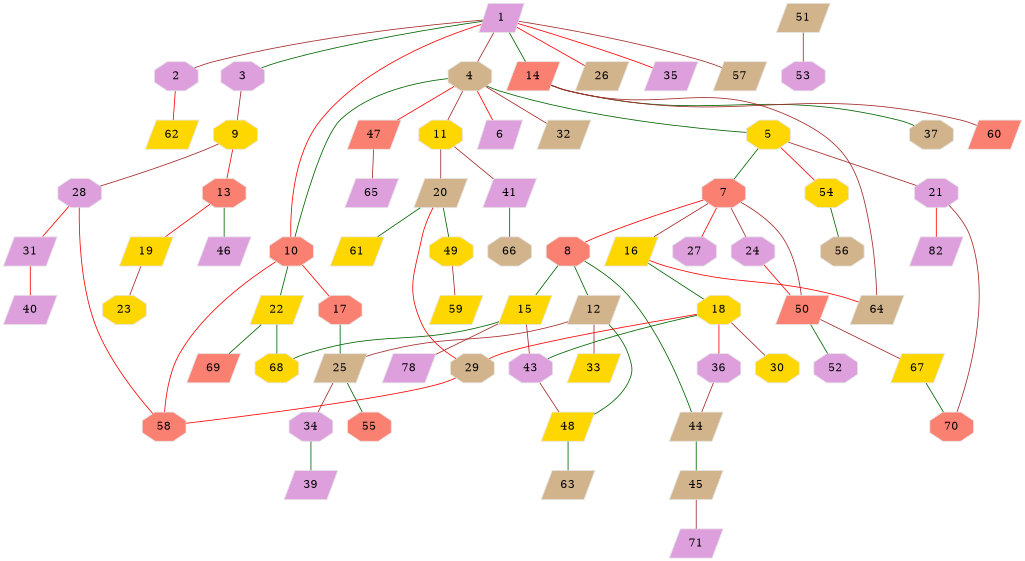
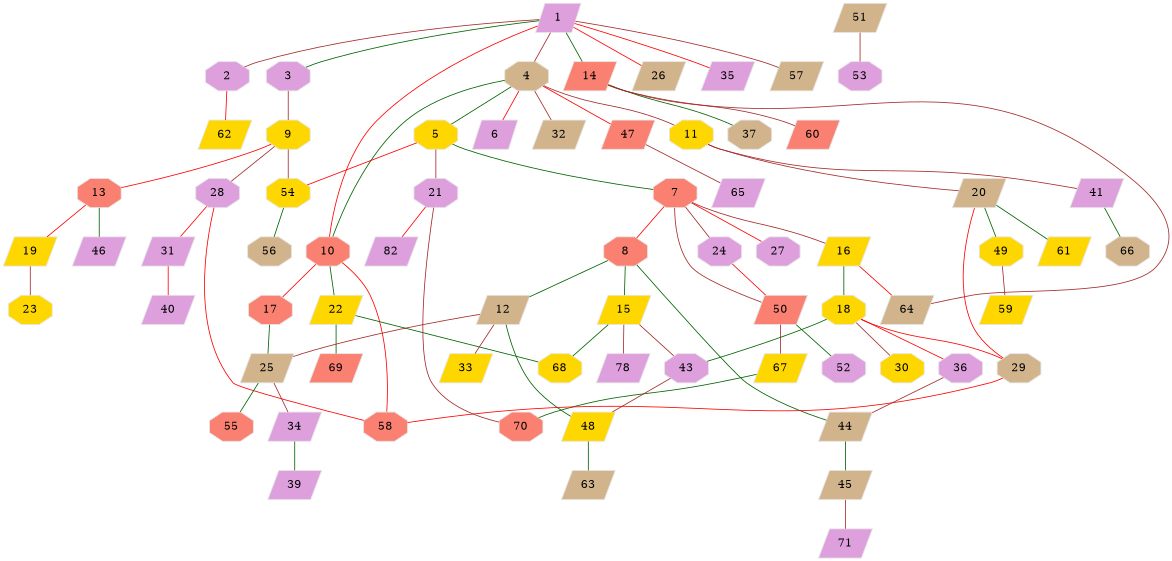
  graph {
    node [color=gray90 fillcolor=plum shape=parallelogram style=filled]
    edge [color=brown]
    2 [shape=octagon]
    1
    3 [shape=octagon]
    4 [fillcolor=tan shape=octagon]
    10 [fillcolor=salmon shape=octagon]
    14 [fillcolor=salmon]
    26 [fillcolor=tan]
    35
    57 [fillcolor=tan]
    62 [fillcolor=gold]
    9 [fillcolor=gold shape=octagon]
    5 [fillcolor=gold shape=octagon]
    6
    11 [fillcolor=gold shape=octagon]
    32 [fillcolor=tan]
    47 [fillcolor=salmon]
    17 [fillcolor=salmon shape=octagon]
    22 [fillcolor=gold]
    58 [fillcolor=salmon shape=octagon]
    37 [fillcolor=tan shape=octagon]
    60 [fillcolor=salmon]
    64 [fillcolor=tan]
    54 [fillcolor=gold shape=octagon]
    13 [fillcolor=salmon shape=octagon]
    28 [shape=octagon]
    7 [fillcolor=salmon shape=octagon]
    21 [shape=octagon]
    20 [fillcolor=tan]
    41
    65
    8 [fillcolor=salmon shape=octagon]
    16 [fillcolor=gold]
    24 [shape=octagon]
    27 [shape=octagon]
    50 [fillcolor=salmon]
    n36 [label=82]
    70 [fillcolor=salmon shape=octagon]
    56 [fillcolor=tan shape=octagon]
    51 [fillcolor=tan]
    53 [shape=octagon]
    12 [fillcolor=tan]
    15 [fillcolor=gold]
    44 [fillcolor=tan]
    18 [fillcolor=gold shape=octagon]
    52 [shape=octagon]
    67 [fillcolor=gold]
    25 [fillcolor=tan]
    33 [fillcolor=gold]
    48 [fillcolor=gold]
    n50 [label=78]
    43 [shape=octagon]
    68 [fillcolor=gold shape=octagon]
    45 [fillcolor=tan]
    19 [fillcolor=gold]
    46
    31
    69 [fillcolor=salmon]
    29 [fillcolor=tan shape=octagon]
    49 [fillcolor=gold shape=octagon]
    61 [fillcolor=gold]
    66 [fillcolor=tan shape=octagon]
-   34 [shape=octagon]
+   34
    55 [fillcolor=salmon shape=octagon]
    63 [fillcolor=tan]
    23 [fillcolor=gold shape=octagon]
    30 [fillcolor=gold shape=octagon]
    36 [shape=octagon]
    59 [fillcolor=gold]
    39
    40
    71
    2 -- 62 [color=red]
    1 -- 2
    1 -- 3 [color=darkgreen]
    1 -- 4
    1 -- 10 [color=red]
    1 -- 14 [color=darkgreen]
    1 -- 26 [color=red]
    1 -- 35 [color=red]
    1 -- 57
    3 -- 9
    4 -- 10 [color=darkgreen]
    4 -- 5 [color=darkgreen]
    4 -- 6 [color=red]
    4 -- 11
    4 -- 32
    4 -- 47 [color=red]
    10 -- 17 [color=red]
    10 -- 22 [color=darkgreen]
    10 -- 58 [color=red]
    14 -- 37 [color=darkgreen]
    14 -- 60
    14 -- 64
+   9 -- 54
    9 -- 13 [color=red]
    9 -- 28
    5 -- 54 [color=red]
    5 -- 7 [color=darkgreen]
    5 -- 21
    11 -- 20
    11 -- 41
    47 -- 65
    17 -- 25 [color=darkgreen]
    22 -- 68 [color=darkgreen]
    22 -- 69 [color=darkgreen]
    54 -- 56 [color=darkgreen]
    13 -- 19 [color=red]
    13 -- 46 [color=darkgreen]
    28 -- 58 [color=red]
    28 -- 31 [color=red]
    7 -- 8 [color=red]
    7 -- 16
    7 -- 24
    7 -- 27 [color=red]
    7 -- 50
    21 -- n36 [color=red]
    21 -- 70
    20 -- 29 [color=red]
    20 -- 49 [color=darkgreen]
    20 -- 61 [color=darkgreen]
    41 -- 66 [color=darkgreen]
    8 -- 12 [color=darkgreen]
    8 -- 15 [color=darkgreen]
    8 -- 44 [color=darkgreen]
    16 -- 64 [color=red]
    16 -- 18 [color=darkgreen]
    24 -- 50 [color=red]
    50 -- 52 [color=darkgreen]
    50 -- 67
    51 -- 53
    12 -- 25
    12 -- 33
    12 -- 48 [color=darkgreen]
    15 -- n50
    15 -- 43
    15 -- 68 [color=darkgreen]
    44 -- 45 [color=darkgreen]
    18 -- 43 [color=darkgreen]
    18 -- 29 [color=red]
    18 -- 30
    18 -- 36 [color=red]
    67 -- 70 [color=darkgreen]
    25 -- 34
    25 -- 55 [color=darkgreen]
    48 -- 63 [color=darkgreen]
    43 -- 48
    45 -- 71
    19 -- 23
    31 -- 40 [color=red]
    29 -- 58 [color=red]
    49 -- 59
    34 -- 39 [color=darkgreen]
    36 -- 44
  }
